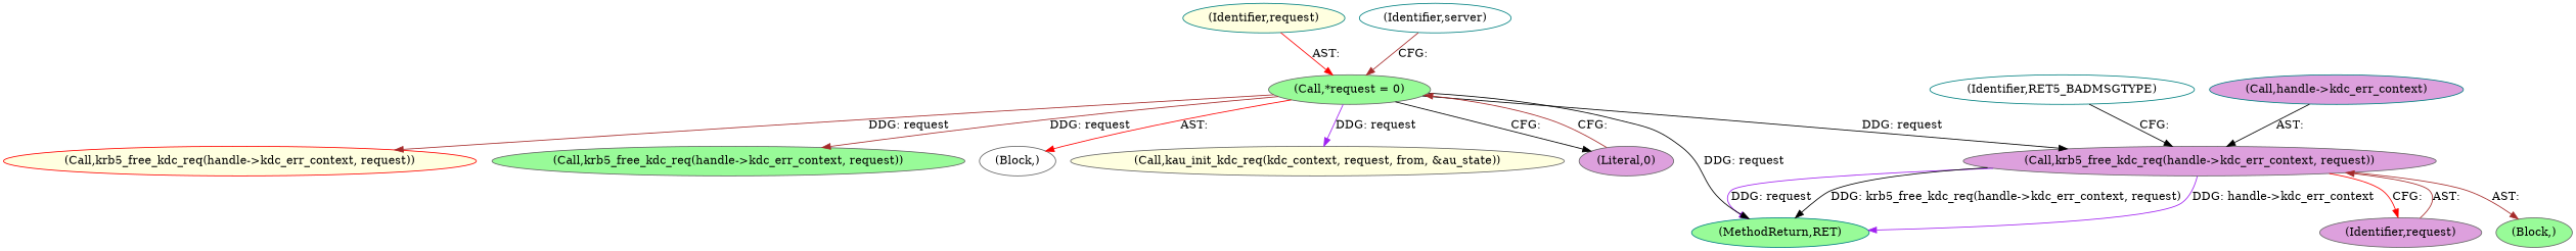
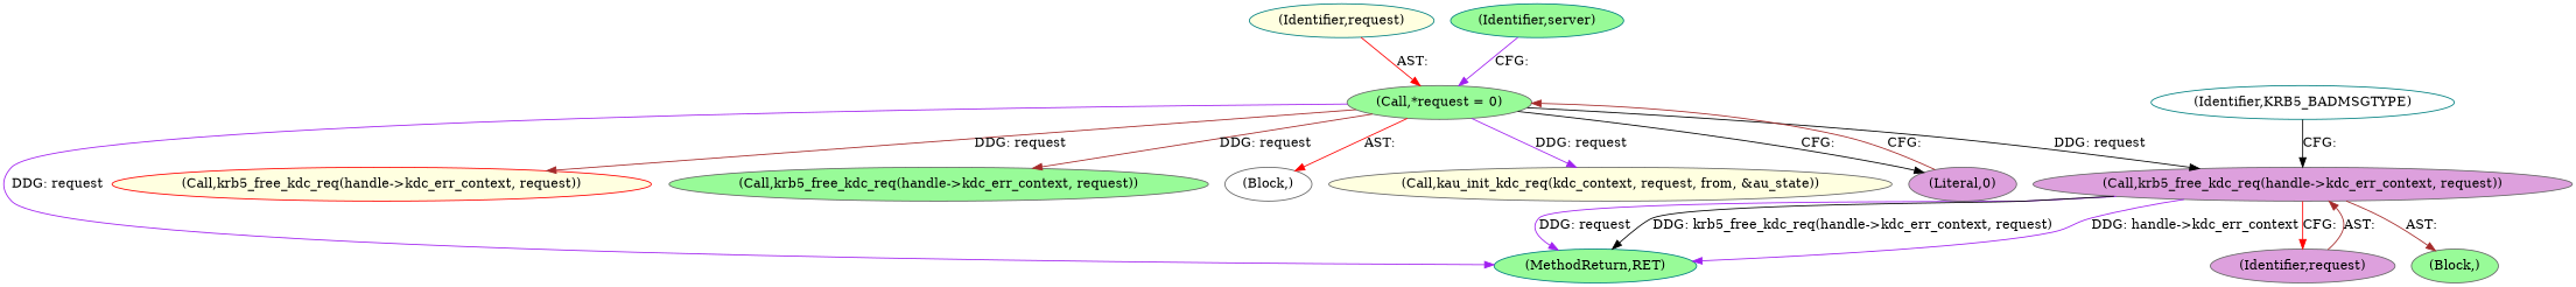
  digraph {
    node [color=gray40 fillcolor=palegreen style=filled]
    edge [color=brown]
    n1 [fillcolor=plum label="(Call,krb5_free_kdc_req(handle->kdc_err_context, request))"]
    n2 [label="(Block,)"]
    n3 [color=teal label="(MethodReturn,RET)"]
    n4 [fillcolor=plum label="(Identifier,request)"]
    n5 [label="(Call,*request = 0)"]
    n6 [color=red fillcolor=lightyellow label="(Call,krb5_free_kdc_req(handle->kdc_err_context, request))"]
    n7 [label="(Call,krb5_free_kdc_req(handle->kdc_err_context, request))"]
    n8 [fillcolor=white label="(Block,)"]
    n9 [fillcolor=lightyellow label="(Call,kau_init_kdc_req(kdc_context, request, from, &au_state))"]
    n10 [fillcolor=plum label="(Literal,0)"]
-   n11 [color=teal fillcolor=white label="(Identifier,RET5_BADMSGTYPE)"]
-   n12 [color=teal fillcolor=plum label="(Call,handle->kdc_err_context)"]
+   n11 [color=teal fillcolor=white label="(Identifier,KRB5_BADMSGTYPE)"]
    n13 [color=teal fillcolor=lightyellow label="(Identifier,request)"]
-   n14 [color=teal fillcolor=white label="(Identifier,server)"]
+   n14 [color=teal label="(Identifier,server)"]
    n1 -> n2 [label="AST: "]
    n1 -> n3 [color=purple label="DDG: request"]
    n1 -> n3 [color=black label="DDG: krb5_free_kdc_req(handle->kdc_err_context, request)"]
    n1 -> n3 [color=purple label="DDG: handle->kdc_err_context"]
    n1 -> n4 [color=red label="CFG: "]
    n4 -> n1 [label="AST: "]
    n5 -> n1 [color=black label="DDG: request"]
-   n5 -> n3 [color=black label="DDG: request"]
+   n5 -> n3 [color=purple label="DDG: request"]
    n5 -> n6 [label="DDG: request"]
    n5 -> n7 [label="DDG: request"]
    n5 -> n8 [color=red label="AST: "]
    n5 -> n9 [color=purple label="DDG: request"]
    n5 -> n10 [color=black label="CFG: "]
    n10 -> n5 [label="CFG: "]
    n11 -> n1 [color=black label="CFG: "]
-   n12 -> n1 [color=black label="AST: "]
    n13 -> n5 [color=red label="AST: "]
-   n14 -> n5 [label="CFG: "]
+   n14 -> n5 [color=purple label="CFG: "]
  }
